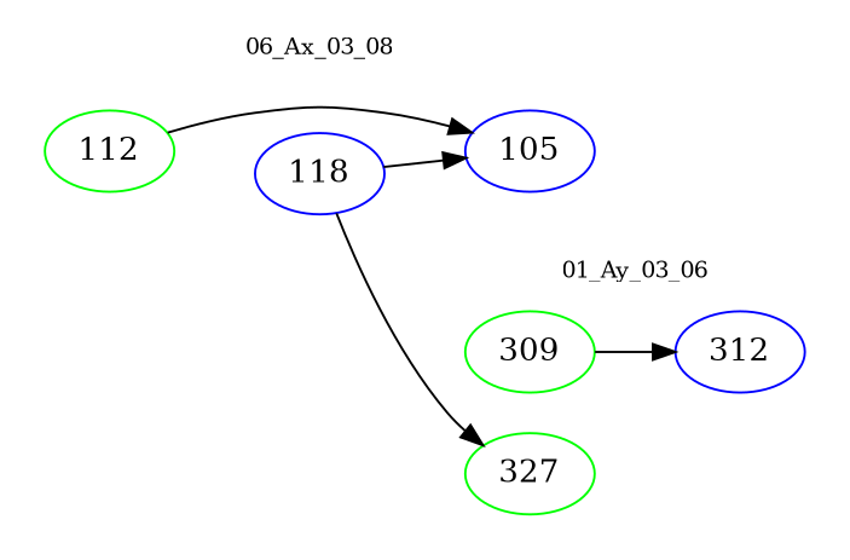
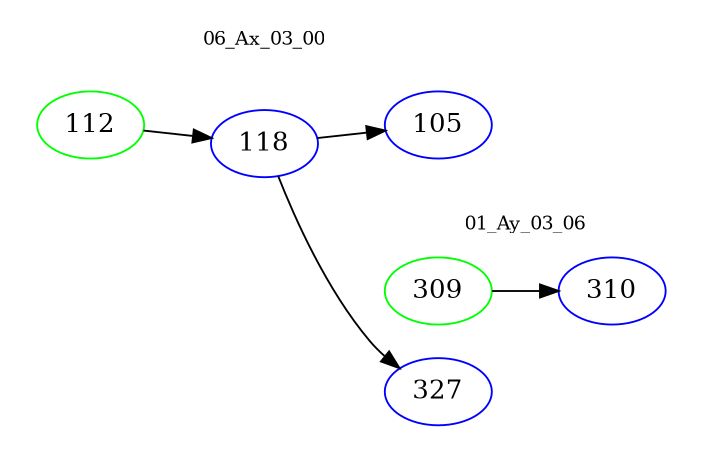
  digraph {
    rankdir=LR
    node [color=blue]
    edge [color=black]
    n1 [color=green label=309]
-   n2 [label=312]
-   n3 [color=green label=327]
+   n2 [label=310]
+   n3 [label=327]
    n4 [color=green label=112]
    n5 [label=118]
    n6 [label=105]
    subgraph cluster_1 {
      color=white
      fontsize=10
      label="01_Ay_03_06"
      n1
      n2
      n3
    }
    subgraph cluster_2 {
      color=white
      fontsize=10
-     label="06_Ax_03_08"
+     label="06_Ax_03_00"
      n4
      n5
      n6
    }
    n1 -> n2
-   n4 -> n6
+   n4 -> n5
    n5 -> n3
    n5 -> n6
  }
